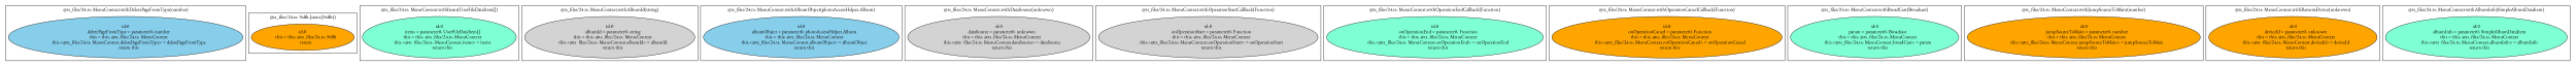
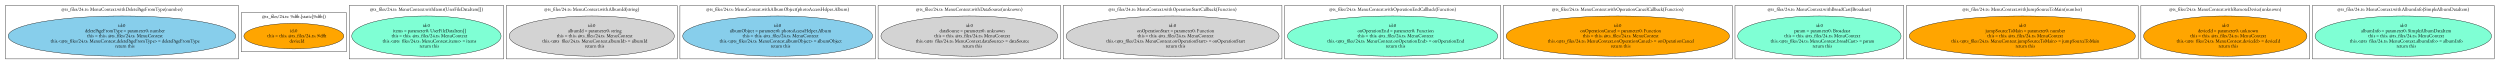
  digraph {
    fontname="EB Garamond"
    node [style=filled fillcolor=orange fontname="EB Garamond"]
    n1 [label="id:0\n      deletePageFromType = parameter0: number\n      this = this: @ts_files/24.ts: MenuContext\n      this.<@ts_files/24.ts: MenuContext.deletePageFromType> = deletePageFromType\n      return this" fillcolor=skyblue]
-   n2 [label="id:0\n      this = this: @ts_files/24.ts: %dflt\n      return"]
+   n2 [label="id:0\n      this = this: @ts_files/24.ts: %dflt\n      deviceId"]
    n3 [label="id:0\n      items = parameter0: UserFileDataItem[]\n      this = this: @ts_files/24.ts: MenuContext\n      this.<@ts_files/24.ts: MenuContext.items> = items\n      return this" fillcolor=aquamarine]
    n4 [label="id:0\n      albumId = parameter0: string\n      this = this: @ts_files/24.ts: MenuContext\n      this.<@ts_files/24.ts: MenuContext.albumId> = albumId\n      return this" fillcolor=lightgrey]
    n5 [label="id:0\n      albumObject = parameter0: photoAccessHelper.Album\n      this = this: @ts_files/24.ts: MenuContext\n      this.<@ts_files/24.ts: MenuContext.albumObject> = albumObject\n      return this" fillcolor=skyblue]
    n6 [label="id:0\n      dataSource = parameter0: unknown\n      this = this: @ts_files/24.ts: MenuContext\n      this.<@ts_files/24.ts: MenuContext.dataSource> = dataSource\n      return this" fillcolor=lightgrey]
    n7 [label="id:0\n      onOperationStart = parameter0: Function\n      this = this: @ts_files/24.ts: MenuContext\n      this.<@ts_files/24.ts: MenuContext.onOperationStart> = onOperationStart\n      return this" fillcolor=lightgrey]
    n8 [label="id:0\n      onOperationEnd = parameter0: Function\n      this = this: @ts_files/24.ts: MenuContext\n      this.<@ts_files/24.ts: MenuContext.onOperationEnd> = onOperationEnd\n      return this" fillcolor=aquamarine]
    n9 [label="id:0\n      onOperationCancel = parameter0: Function\n      this = this: @ts_files/24.ts: MenuContext\n      this.<@ts_files/24.ts: MenuContext.onOperationCancel> = onOperationCancel\n      return this"]
    n10 [label="id:0\n      param = parameter0: Broadcast\n      this = this: @ts_files/24.ts: MenuContext\n      this.<@ts_files/24.ts: MenuContext.broadCast> = param\n      return this" fillcolor=aquamarine]
    n11 [label="id:0\n      jumpSourceToMain = parameter0: number\n      this = this: @ts_files/24.ts: MenuContext\n      this.<@ts_files/24.ts: MenuContext.jumpSourceToMain> = jumpSourceToMain\n      return this"]
    n12 [label="id:0\n      deviceId = parameter0: unknown\n      this = this: @ts_files/24.ts: MenuContext\n      this.<@ts_files/24.ts: MenuContext.deviceId> = deviceId\n      return this"]
    n13 [label="id:0\n      albumInfo = parameter0: SimpleAlbumDataItem\n      this = this: @ts_files/24.ts: MenuContext\n      this.<@ts_files/24.ts: MenuContext.albumInfo> = albumInfo\n      return this" fillcolor=aquamarine]
    subgraph cluster_1 {
      label="@ts_files/24.ts: MenuContext.withDeletePageFromType(number)"
      n1
    }
    subgraph cluster_2 {
      label="@ts_files/24.ts: %dflt.[static]%dflt()"
      n2
    }
    subgraph cluster_3 {
      label="@ts_files/24.ts: MenuContext.withItems(UserFileDataItem[])"
      n3
    }
    subgraph cluster_4 {
      label="@ts_files/24.ts: MenuContext.withAlbumId(string)"
      n4
    }
    subgraph cluster_5 {
      label="@ts_files/24.ts: MenuContext.withAlbumObject(photoAccessHelper.Album)"
      n5
    }
    subgraph cluster_6 {
      label="@ts_files/24.ts: MenuContext.withDataSource(unknown)"
      n6
    }
    subgraph cluster_7 {
      label="@ts_files/24.ts: MenuContext.withOperationStartCallback(Function)"
      n7
    }
    subgraph cluster_8 {
      label="@ts_files/24.ts: MenuContext.withOperationEndCallback(Function)"
      n8
    }
    subgraph cluster_9 {
      label="@ts_files/24.ts: MenuContext.withOperationCancelCallback(Function)"
      n9
    }
    subgraph cluster_10 {
      label="@ts_files/24.ts: MenuContext.withBroadCast(Broadcast)"
      n10
    }
    subgraph cluster_11 {
      label="@ts_files/24.ts: MenuContext.withJumpSourceToMain(number)"
      n11
    }
    subgraph cluster_12 {
      label="@ts_files/24.ts: MenuContext.withRemoteDevice(unknown)"
      n12
    }
    subgraph cluster_13 {
      label="@ts_files/24.ts: MenuContext.withAlbumInfo(SimpleAlbumDataItem)"
      n13
    }
  }
